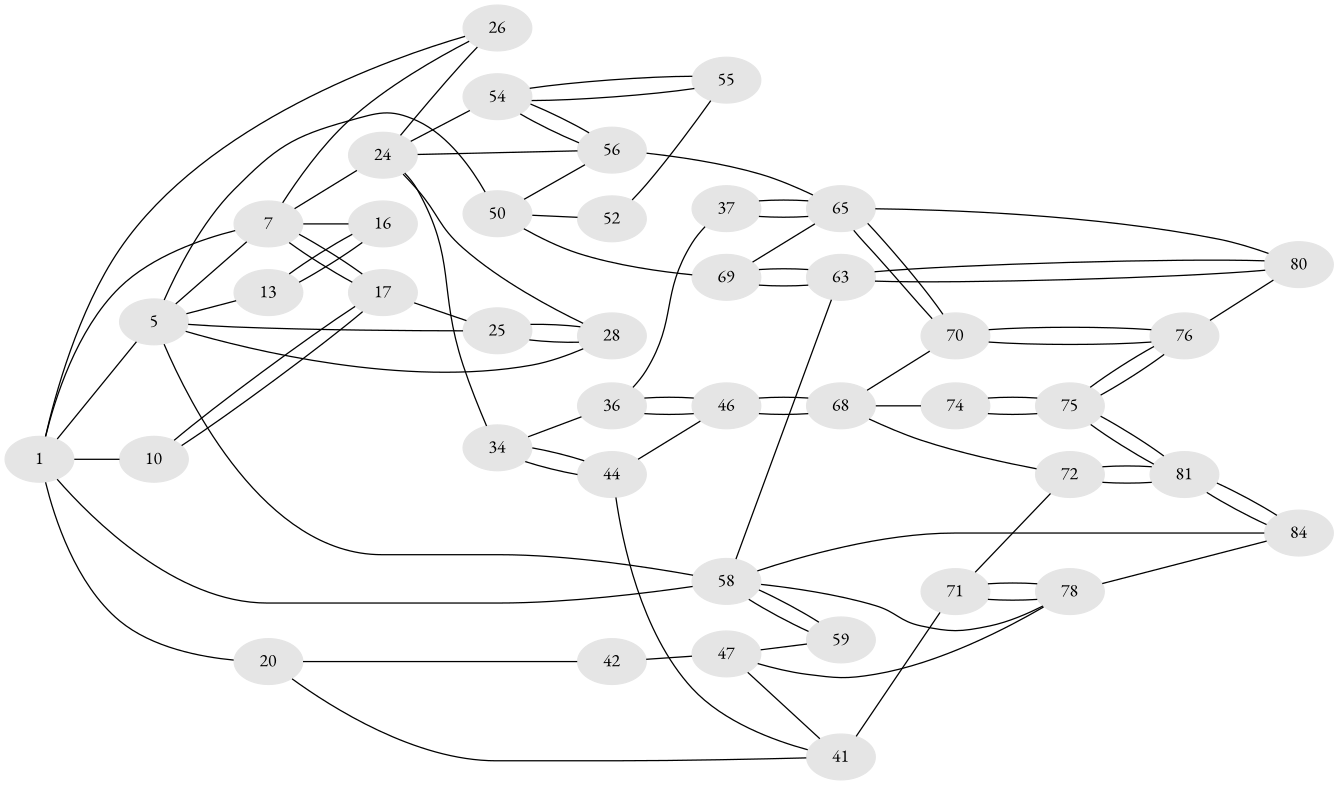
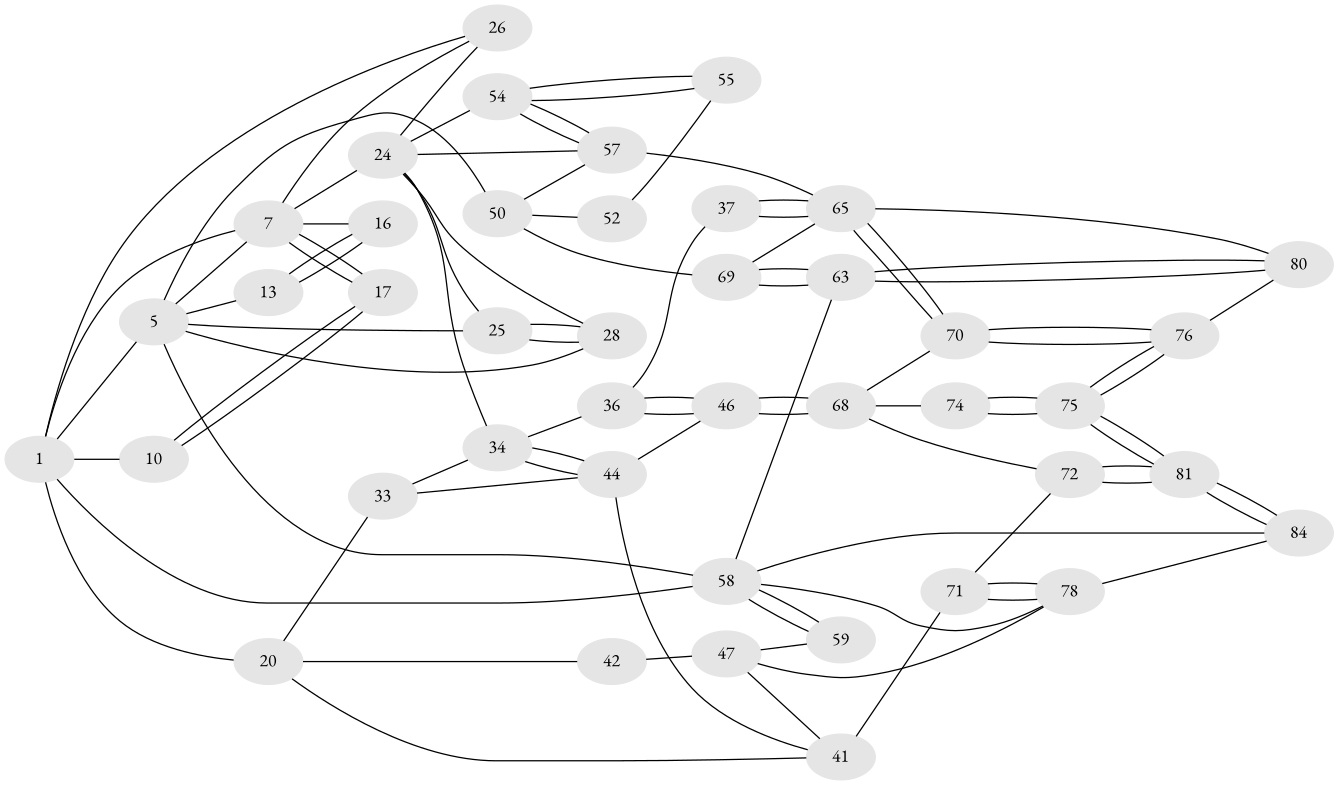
  graph {
    fontname="EB Garamond"
    rankdir=LR
    node [color=gray90 fontname="EB Garamond" style=filled]
    edge [fontname="EB Garamond"]
    1 [super="+2+6"]
    5 [super="+11+9"]
    7 [super="+8"]
    10
    20 [super="+21+39"]
    58 [super="+64+86"]
    26
    13
    25
    28 [super="+31"]
    50 [super="+61+51"]
    16
    17 [super="+18"]
    24 [super="+29"]
    42 [super="+43"]
+   33 [super="+41"]
    n17 [label=41 super="+60"]
    47 [super="+57+48"]
    59 [super="+82"]
    78 [super="+83"]
    63
    84 [super="+85"]
    52
-   56 [super="+67"]
+   56 [super="+67" label=57]
    n25 [label=69]
    34 [super="+35"]
    54
    44 [super="+45"]
    71
    36
    65 [super="+66"]
    37
    55
    46
    68 [super="+69+73"]
    80
    70
    72
    74
    76
    81
    75
    1 -- 5
    1 -- 7
    1 -- 10 [weight=2]
    1 -- 20
    1 -- 58
    1 -- 26
    5 -- 7
    5 -- 58
    5 -- 13 [weight=2]
    5 -- 25
    5 -- 28
    5 -- 50
    7 -- 26 [weight=2]
    7 -- 16
    7 -- 17 [weight=2]
    7 -- 17
    7 -- 24
    10 -- 17
    10 -- 17
    20 -- 42
+   20 -- 33 [weight=2]
    20 -- n17
    58 -- 59 [weight=2]
    58 -- 59
    58 -- 78
    58 -- 63
    58 -- 84 [weight=2]
    13 -- 16
    13 -- 16
    25 -- 28
    25 -- 28
    50 -- 52
    50 -- 56 [weight=2]
    50 -- n25
    24 -- 26
-   17 -- 25
+   24 -- 25
    24 -- 28
    24 -- 56
    24 -- 34
    24 -- 54
    42 -- 47 [weight=2]
+   33 -- 34
+   33 -- 44
    n17 -- 71
    47 -- n17
    47 -- 59 [weight=2]
    47 -- 78
    78 -- 84
    63 -- 80
    63 -- 80
    52 -- 55
    56 -- 65
    n25 -- 63
    n25 -- 63
    n25 -- 65
    34 -- 44
    34 -- 44
    34 -- 36
    54 -- 56
    54 -- 56
    54 -- 55
    54 -- 55
    44 -- n17
    44 -- 46
    71 -- 78
    71 -- 78
    71 -- 72
    36 -- 37
    36 -- 46
    36 -- 46
    65 -- 80
    65 -- 70
    65 -- 70
    37 -- 65
    37 -- 65
    46 -- 68
    46 -- 68
    68 -- 70
    68 -- 72
    68 -- 74 [weight=2]
    70 -- 76
    70 -- 76
    72 -- 81
    72 -- 81
    74 -- 75
    74 -- 75
    76 -- 80
    81 -- 84
    81 -- 84
    75 -- 76
    75 -- 76
    75 -- 81
    75 -- 81
  }
